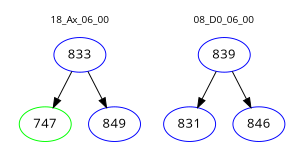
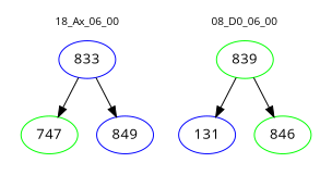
  digraph {
    fontname="Open Sans"
    node [color=blue fontname="Open Sans"]
    edge [color=black fontname="Open Sans"]
    n1 [label=833]
    n2 [color=green label=747]
    n3 [label=849]
-   n4 [label=839]
-   n5 [label=831]
-   n6 [label=846]
+   n4 [color=green label=839]
+   n5 [label=131]
+   n6 [color=green label=846]
    subgraph cluster_1 {
      color=white
      fontsize=10
      label="18_Ax_06_00"
      n1
      n2
      n3
    }
    subgraph cluster_2 {
      color=white
      fontsize=10
      label="08_D0_06_00"
      n4
      n5
      n6
    }
    n1 -> n2
    n1 -> n3
    n4 -> n5
    n4 -> n6
  }
